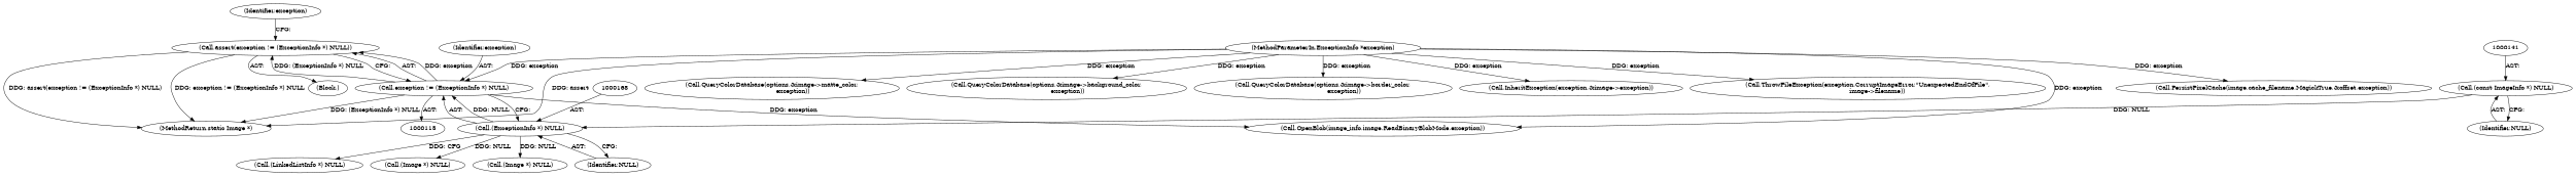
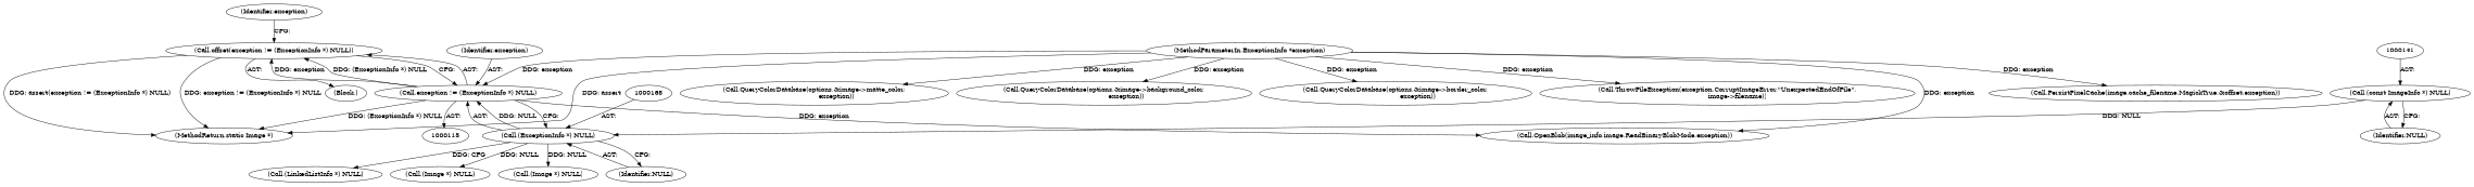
  digraph {
-   n1 [label="(Call,assert(exception != (ExceptionInfo *) NULL))"]
+   n1 [label="(Call,offset(exception != (ExceptionInfo *) NULL))"]
    n2 [label="(Call,exception != (ExceptionInfo *) NULL)"]
    n3 [label="(Block,)"]
    n4 [label="(MethodReturn,static Image *)"]
    n5 [label="(Call,(ExceptionInfo *) NULL)"]
    n6 [label="(Call,OpenBlob(image_info,image,ReadBinaryBlobMode,exception))"]
    1000115
    n8 [label="(Call,(LinkedListInfo *) NULL)"]
    n9 [label="(Call,(Image *) NULL)"]
    n10 [label="(Call,(Image *) NULL)"]
    n11 [label="(Identifier,NULL)"]
    n12 [label="(MethodParameterIn,ExceptionInfo *exception)"]
    n13 [label="(Call,QueryColorDatabase(options,&image->matte_color,\n                      exception))"]
    n14 [label="(Call,QueryColorDatabase(options,&image->background_color,\n                      exception))"]
    n15 [label="(Call,QueryColorDatabase(options,&image->border_color,\n                      exception))"]
-   n16 [label="(Call,InheritException(exception,&image->exception))"]
    n17 [label="(Call,ThrowFileException(exception,CorruptImageError,\"UnexpectedEndOfFile\",\n          image->filename))"]
    n18 [label="(Call,PersistPixelCache(image,cache_filename,MagickTrue,&offset,exception))"]
    n19 [label="(Call,(const ImageInfo *) NULL)"]
    n20 [label="(Identifier,NULL)"]
    n21 [label="(Identifier,exception)"]
    n22 [label="(Identifier,exception)"]
    1000168
    1000141
    n1 -> n2 [label="CFG: "]
    n1 -> n3 [label="AST: "]
    n1 -> n4 [label="DDG: assert(exception != (ExceptionInfo *) NULL)"]
    n1 -> n4 [label="DDG: exception != (ExceptionInfo *) NULL"]
    n2 -> n1 [label="AST: "]
    n2 -> n1 [label="DDG: exception"]
    n2 -> n1 [label="DDG: (ExceptionInfo *) NULL"]
    n2 -> n4 [label="DDG: (ExceptionInfo *) NULL"]
    n2 -> n5 [label="CFG: "]
    n2 -> n6 [label="DDG: exception"]
    n2 -> 1000115 [label="AST: "]
    n5 -> n2 [label="AST: "]
    n5 -> n2 [label="DDG: NULL"]
    n5 -> n8 [label="DDG: CFG"]
    n5 -> n9 [label="DDG: NULL"]
    n5 -> n10 [label="DDG: NULL"]
    n5 -> n11 [label="CFG: "]
    n11 -> n5 [label="AST: "]
    n12 -> n2 [label="DDG: exception"]
    n12 -> n4 [label="DDG: assert"]
    n12 -> n6 [label="DDG: exception"]
    n12 -> n13 [label="DDG: exception"]
    n12 -> n14 [label="DDG: exception"]
    n12 -> n15 [label="DDG: exception"]
-   n12 -> n16 [label="DDG: exception"]
    n12 -> n17 [label="DDG: exception"]
    n12 -> n18 [label="DDG: exception"]
    n19 -> n5 [label="DDG: NULL"]
    n19 -> n20 [label="CFG: "]
    n20 -> n19 [label="AST: "]
    n21 -> n2 [label="AST: "]
    n22 -> n1 [label="CFG: "]
    1000168 -> n5 [label="AST: "]
    1000141 -> n19 [label="AST: "]
  }
